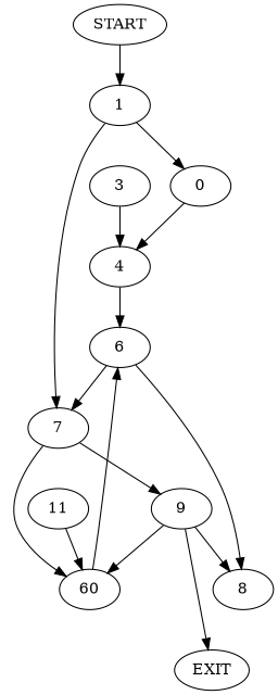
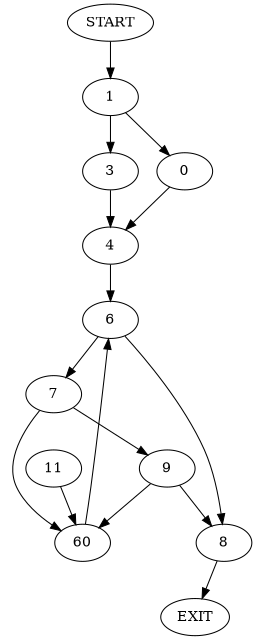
  digraph {
    n1 [label=START]
    1
    n3 [label=0]
    3
    n5 [label=EXIT]
    4
    6
    7
    8
    9
    n11 [label=60]
    11
    n1 -> 1
    1 -> n3
-   1 -> 7
+   1 -> 3
    n3 -> 4
    3 -> 4
    4 -> 6
    6 -> 7
    6 -> 8
    7 -> 9
    7 -> n11
-   9 -> n5
+   8 -> n5
    9 -> 8
    9 -> n11
    n11 -> 6
    11 -> n11
  }
